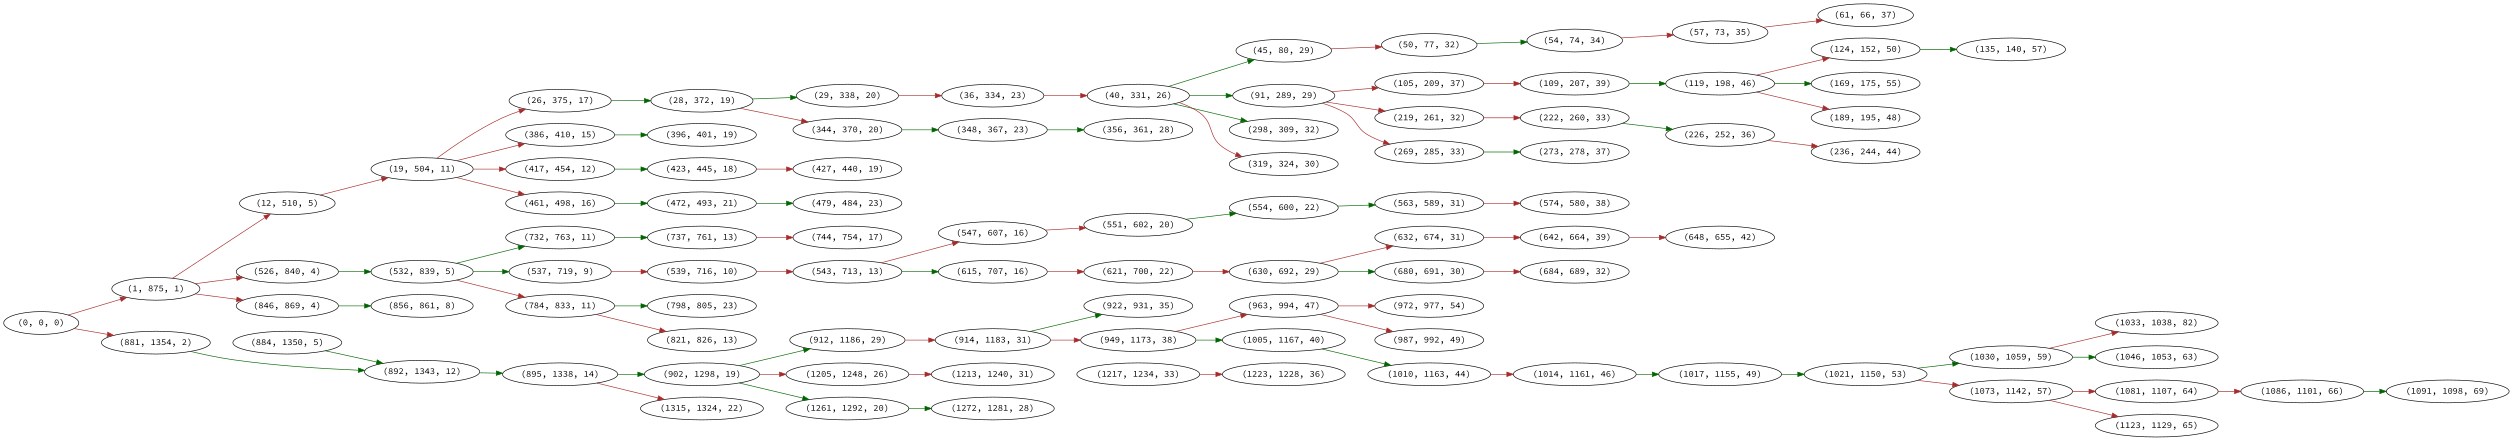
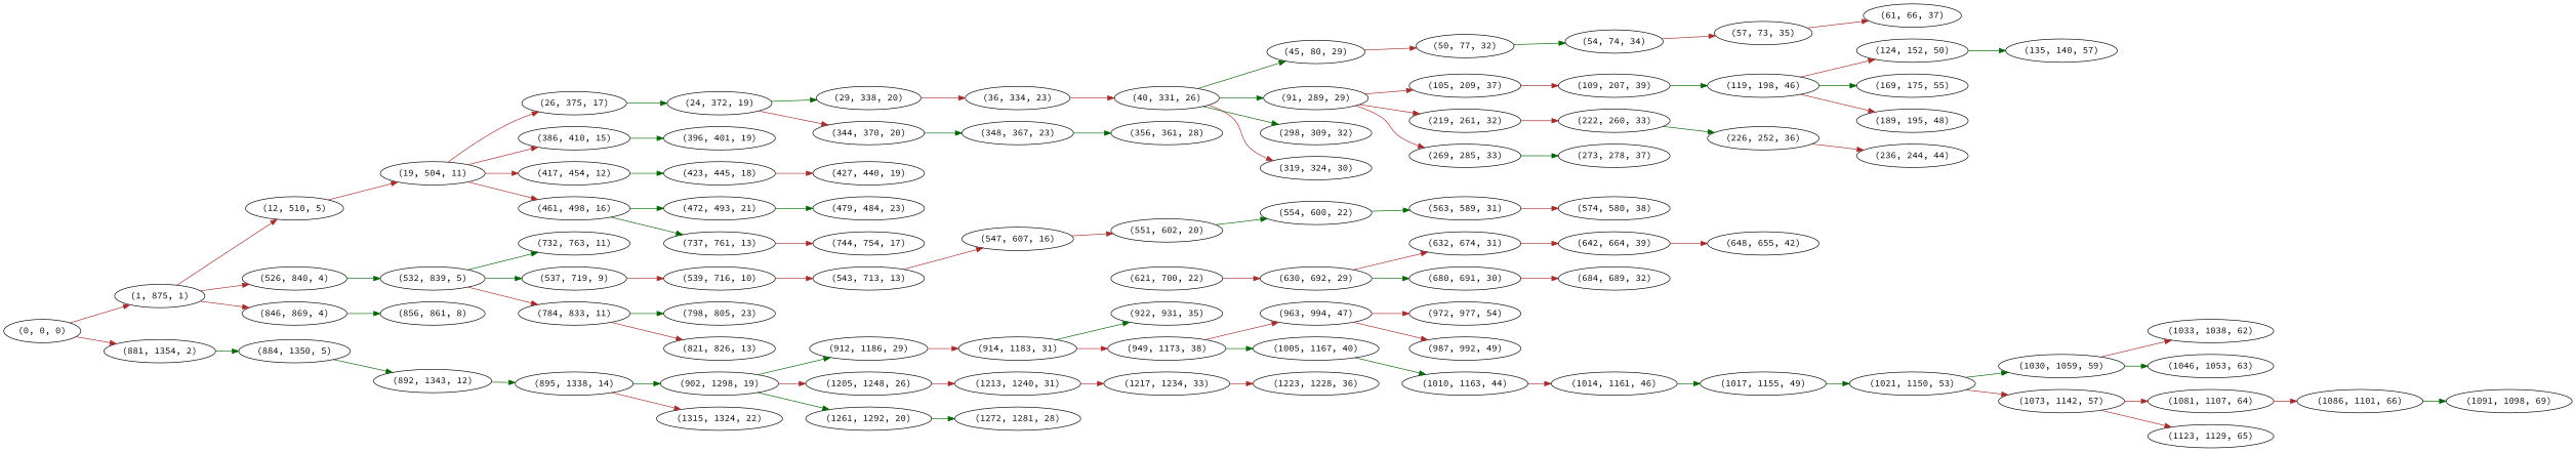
  digraph {
    fontname="Source Code Pro"
    rankdir=LR
    node [fontname="Source Code Pro"]
    edge [color=brown fontname="Source Code Pro"]
    "(0, 0, 0)"
    "(1, 875, 1)"
    "(881, 1354, 2)"
    "(12, 510, 5)"
    "(526, 840, 4)"
    "(846, 869, 4)"
    "(884, 1350, 5)"
    "(19, 504, 11)"
    "(532, 839, 5)"
    "(856, 861, 8)"
    "(26, 375, 17)"
    "(386, 410, 15)"
    "(417, 454, 12)"
    "(461, 498, 16)"
-   "(28, 372, 19)"
+   "(28, 372, 19)" [label="(24, 372, 19)"]
    "(396, 401, 19)"
    "(423, 445, 18)"
    "(472, 493, 21)"
    "(29, 338, 20)"
    "(344, 370, 20)"
    "(36, 334, 23)"
    "(348, 367, 23)"
    "(40, 331, 26)"
    "(45, 80, 29)"
    "(91, 289, 29)"
    "(298, 309, 32)"
    "(319, 324, 30)"
    "(50, 77, 32)"
    "(105, 209, 37)"
    "(219, 261, 32)"
    "(269, 285, 33)"
    "(54, 74, 34)"
    "(57, 73, 35)"
    "(61, 66, 37)"
    "(109, 207, 39)"
    "(222, 260, 33)"
    "(273, 278, 37)"
    "(119, 198, 46)"
    "(124, 152, 50)"
    "(169, 175, 55)"
    "(189, 195, 48)"
    "(135, 140, 57)"
    "(226, 252, 36)"
    "(236, 244, 44)"
    "(356, 361, 28)"
    "(427, 440, 19)"
    "(479, 484, 23)"
    "(537, 719, 9)"
    "(732, 763, 11)"
    "(784, 833, 11)"
    "(539, 716, 10)"
    "(737, 761, 13)"
    "(798, 805, 23)"
    "(821, 826, 13)"
    "(543, 713, 13)"
    "(547, 607, 16)"
-   "(615, 707, 16)"
    "(551, 602, 20)"
    "(621, 700, 22)"
    "(554, 600, 22)"
    "(563, 589, 31)"
    "(574, 580, 38)"
    "(630, 692, 29)"
    "(632, 674, 31)"
    "(680, 691, 30)"
    "(642, 664, 39)"
    "(684, 689, 32)"
    "(648, 655, 42)"
    "(744, 754, 17)"
    "(892, 1343, 12)"
    "(895, 1338, 14)"
    "(902, 1298, 19)"
    "(1315, 1324, 22)"
    "(912, 1186, 29)"
    "(1205, 1248, 26)"
    "(1261, 1292, 20)"
    "(914, 1183, 31)"
    "(1213, 1240, 31)"
    "(1272, 1281, 28)"
    "(922, 931, 35)"
    "(949, 1173, 38)"
    "(963, 994, 47)"
    "(1005, 1167, 40)"
    "(972, 977, 54)"
    "(987, 992, 49)"
    "(1010, 1163, 44)"
    "(1014, 1161, 46)"
    "(1017, 1155, 49)"
    "(1021, 1150, 53)"
    "(1030, 1059, 59)"
    "(1073, 1142, 57)"
-   "(1033, 1038, 62)" [label="(1033, 1038, 82)"]
+   "(1033, 1038, 62)"
    "(1046, 1053, 63)"
    "(1081, 1107, 64)"
    "(1123, 1129, 65)"
    "(1086, 1101, 66)"
    "(1091, 1098, 69)"
    "(1217, 1234, 33)"
    "(1223, 1228, 36)"
    "(0, 0, 0)" -> "(1, 875, 1)"
    "(0, 0, 0)" -> "(881, 1354, 2)"
    "(1, 875, 1)" -> "(12, 510, 5)"
    "(1, 875, 1)" -> "(526, 840, 4)"
    "(1, 875, 1)" -> "(846, 869, 4)"
-   "(881, 1354, 2)" -> "(892, 1343, 12)" [color=darkgreen]
+   "(881, 1354, 2)" -> "(884, 1350, 5)" [color=darkgreen]
    "(12, 510, 5)" -> "(19, 504, 11)"
    "(526, 840, 4)" -> "(532, 839, 5)" [color=darkgreen]
    "(846, 869, 4)" -> "(856, 861, 8)" [color=darkgreen]
    "(884, 1350, 5)" -> "(892, 1343, 12)" [color=darkgreen]
    "(19, 504, 11)" -> "(26, 375, 17)"
    "(19, 504, 11)" -> "(386, 410, 15)"
    "(19, 504, 11)" -> "(417, 454, 12)"
    "(19, 504, 11)" -> "(461, 498, 16)"
    "(532, 839, 5)" -> "(537, 719, 9)" [color=darkgreen]
    "(532, 839, 5)" -> "(732, 763, 11)" [color=darkgreen]
    "(532, 839, 5)" -> "(784, 833, 11)"
    "(26, 375, 17)" -> "(28, 372, 19)" [color=darkgreen]
    "(386, 410, 15)" -> "(396, 401, 19)" [color=darkgreen]
    "(417, 454, 12)" -> "(423, 445, 18)" [color=darkgreen]
    "(461, 498, 16)" -> "(472, 493, 21)" [color=darkgreen]
    "(28, 372, 19)" -> "(29, 338, 20)" [color=darkgreen]
    "(28, 372, 19)" -> "(344, 370, 20)"
    "(423, 445, 18)" -> "(427, 440, 19)"
    "(472, 493, 21)" -> "(479, 484, 23)" [color=darkgreen]
    "(29, 338, 20)" -> "(36, 334, 23)"
    "(344, 370, 20)" -> "(348, 367, 23)" [color=darkgreen]
    "(36, 334, 23)" -> "(40, 331, 26)"
    "(348, 367, 23)" -> "(356, 361, 28)" [color=darkgreen]
    "(40, 331, 26)" -> "(45, 80, 29)" [color=darkgreen]
    "(40, 331, 26)" -> "(91, 289, 29)" [color=darkgreen]
    "(40, 331, 26)" -> "(298, 309, 32)" [color=darkgreen]
    "(40, 331, 26)" -> "(319, 324, 30)"
    "(45, 80, 29)" -> "(50, 77, 32)"
    "(91, 289, 29)" -> "(105, 209, 37)"
    "(91, 289, 29)" -> "(219, 261, 32)"
    "(91, 289, 29)" -> "(269, 285, 33)"
    "(50, 77, 32)" -> "(54, 74, 34)" [color=darkgreen]
    "(105, 209, 37)" -> "(109, 207, 39)"
    "(219, 261, 32)" -> "(222, 260, 33)"
    "(269, 285, 33)" -> "(273, 278, 37)" [color=darkgreen]
    "(54, 74, 34)" -> "(57, 73, 35)"
    "(57, 73, 35)" -> "(61, 66, 37)"
    "(109, 207, 39)" -> "(119, 198, 46)" [color=darkgreen]
    "(222, 260, 33)" -> "(226, 252, 36)" [color=darkgreen]
    "(119, 198, 46)" -> "(124, 152, 50)"
    "(119, 198, 46)" -> "(169, 175, 55)" [color=darkgreen]
    "(119, 198, 46)" -> "(189, 195, 48)"
    "(124, 152, 50)" -> "(135, 140, 57)" [color=darkgreen]
    "(226, 252, 36)" -> "(236, 244, 44)"
    "(537, 719, 9)" -> "(539, 716, 10)"
-   "(732, 763, 11)" -> "(737, 761, 13)" [color=darkgreen]
+   "(461, 498, 16)" -> "(737, 761, 13)" [color=darkgreen]
    "(784, 833, 11)" -> "(798, 805, 23)" [color=darkgreen]
    "(784, 833, 11)" -> "(821, 826, 13)"
    "(539, 716, 10)" -> "(543, 713, 13)"
    "(737, 761, 13)" -> "(744, 754, 17)"
    "(543, 713, 13)" -> "(547, 607, 16)"
-   "(543, 713, 13)" -> "(615, 707, 16)" [color=darkgreen]
    "(547, 607, 16)" -> "(551, 602, 20)"
-   "(615, 707, 16)" -> "(621, 700, 22)"
    "(551, 602, 20)" -> "(554, 600, 22)" [color=darkgreen]
    "(621, 700, 22)" -> "(630, 692, 29)"
    "(554, 600, 22)" -> "(563, 589, 31)" [color=darkgreen]
    "(563, 589, 31)" -> "(574, 580, 38)"
    "(630, 692, 29)" -> "(632, 674, 31)"
    "(630, 692, 29)" -> "(680, 691, 30)" [color=darkgreen]
    "(632, 674, 31)" -> "(642, 664, 39)"
    "(680, 691, 30)" -> "(684, 689, 32)"
    "(642, 664, 39)" -> "(648, 655, 42)"
    "(892, 1343, 12)" -> "(895, 1338, 14)" [color=darkgreen]
    "(895, 1338, 14)" -> "(902, 1298, 19)" [color=darkgreen]
    "(895, 1338, 14)" -> "(1315, 1324, 22)"
    "(902, 1298, 19)" -> "(912, 1186, 29)" [color=darkgreen]
    "(902, 1298, 19)" -> "(1205, 1248, 26)"
    "(902, 1298, 19)" -> "(1261, 1292, 20)" [color=darkgreen]
    "(912, 1186, 29)" -> "(914, 1183, 31)"
    "(1205, 1248, 26)" -> "(1213, 1240, 31)"
    "(1261, 1292, 20)" -> "(1272, 1281, 28)" [color=darkgreen]
    "(914, 1183, 31)" -> "(922, 931, 35)" [color=darkgreen]
    "(914, 1183, 31)" -> "(949, 1173, 38)"
+   "(1213, 1240, 31)" -> "(1217, 1234, 33)"
    "(949, 1173, 38)" -> "(963, 994, 47)"
    "(949, 1173, 38)" -> "(1005, 1167, 40)" [color=darkgreen]
    "(963, 994, 47)" -> "(972, 977, 54)"
    "(963, 994, 47)" -> "(987, 992, 49)"
    "(1005, 1167, 40)" -> "(1010, 1163, 44)" [color=darkgreen]
    "(1010, 1163, 44)" -> "(1014, 1161, 46)"
    "(1014, 1161, 46)" -> "(1017, 1155, 49)" [color=darkgreen]
    "(1017, 1155, 49)" -> "(1021, 1150, 53)" [color=darkgreen]
    "(1021, 1150, 53)" -> "(1030, 1059, 59)" [color=darkgreen]
    "(1021, 1150, 53)" -> "(1073, 1142, 57)"
    "(1030, 1059, 59)" -> "(1033, 1038, 62)"
    "(1030, 1059, 59)" -> "(1046, 1053, 63)" [color=darkgreen]
    "(1073, 1142, 57)" -> "(1081, 1107, 64)"
    "(1073, 1142, 57)" -> "(1123, 1129, 65)"
    "(1081, 1107, 64)" -> "(1086, 1101, 66)"
    "(1086, 1101, 66)" -> "(1091, 1098, 69)" [color=darkgreen]
    "(1217, 1234, 33)" -> "(1223, 1228, 36)"
  }
